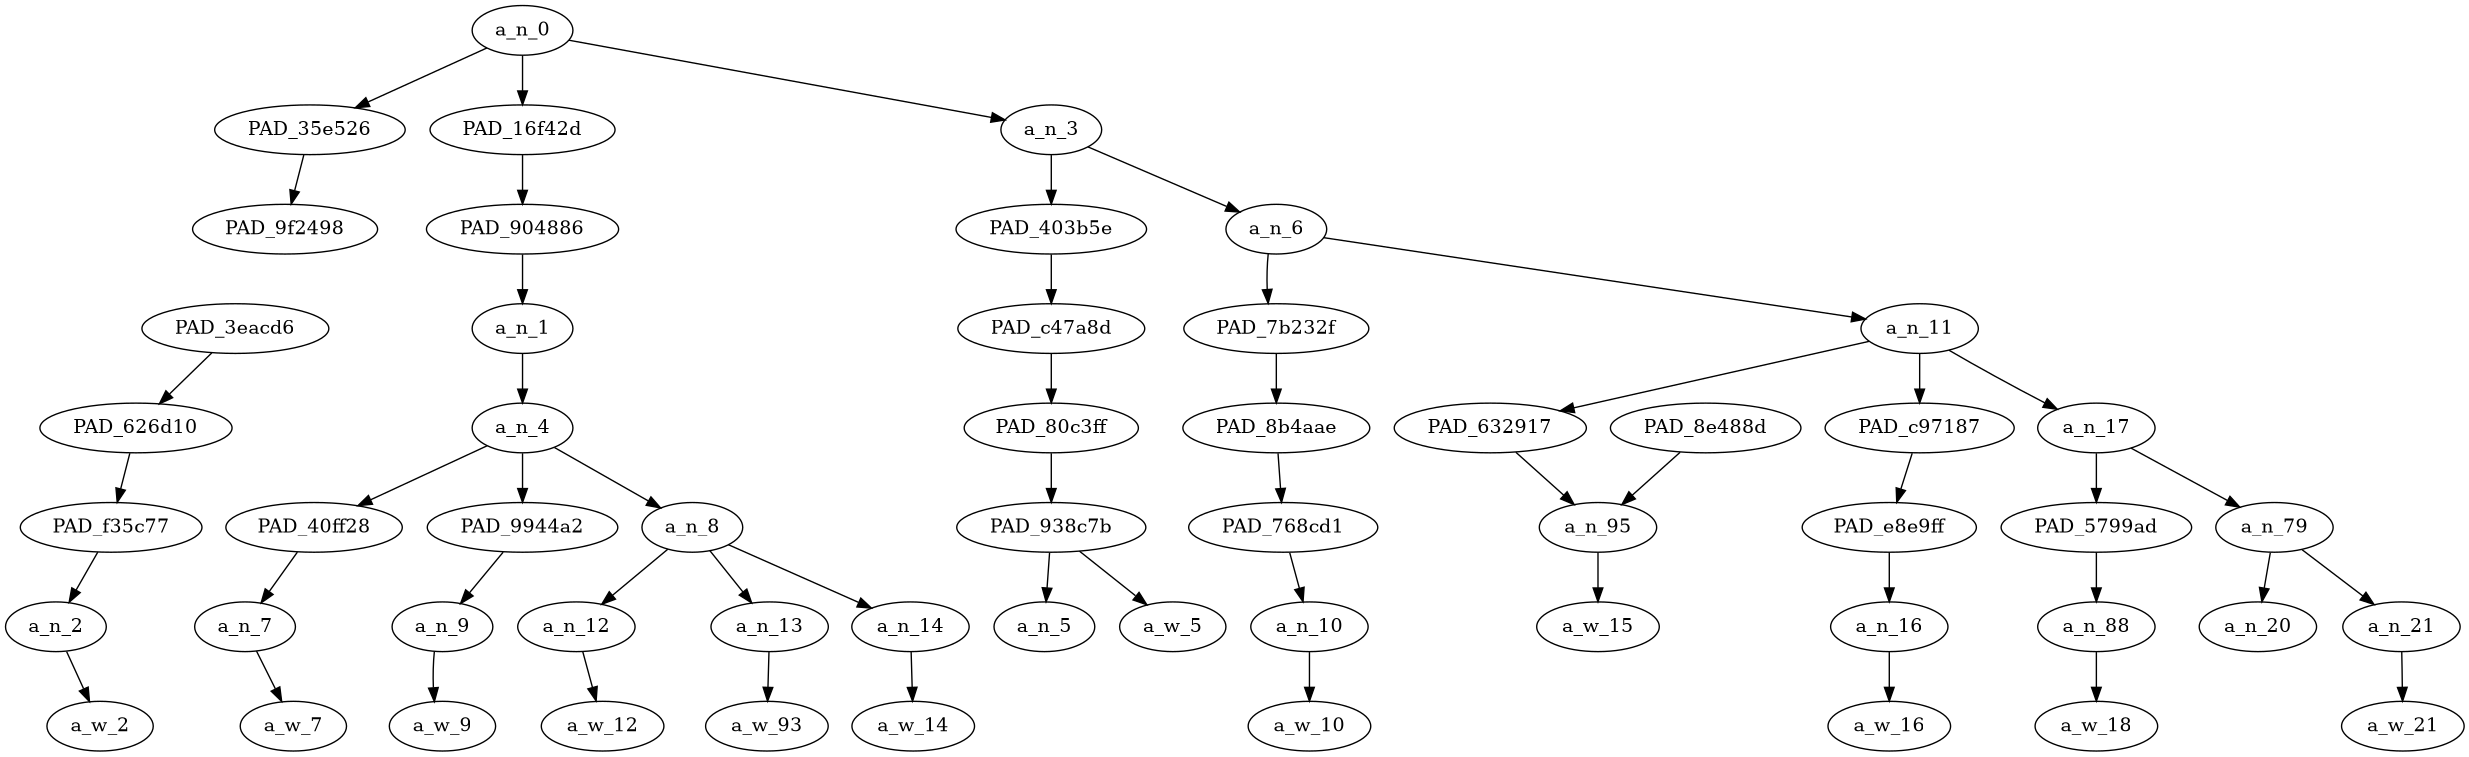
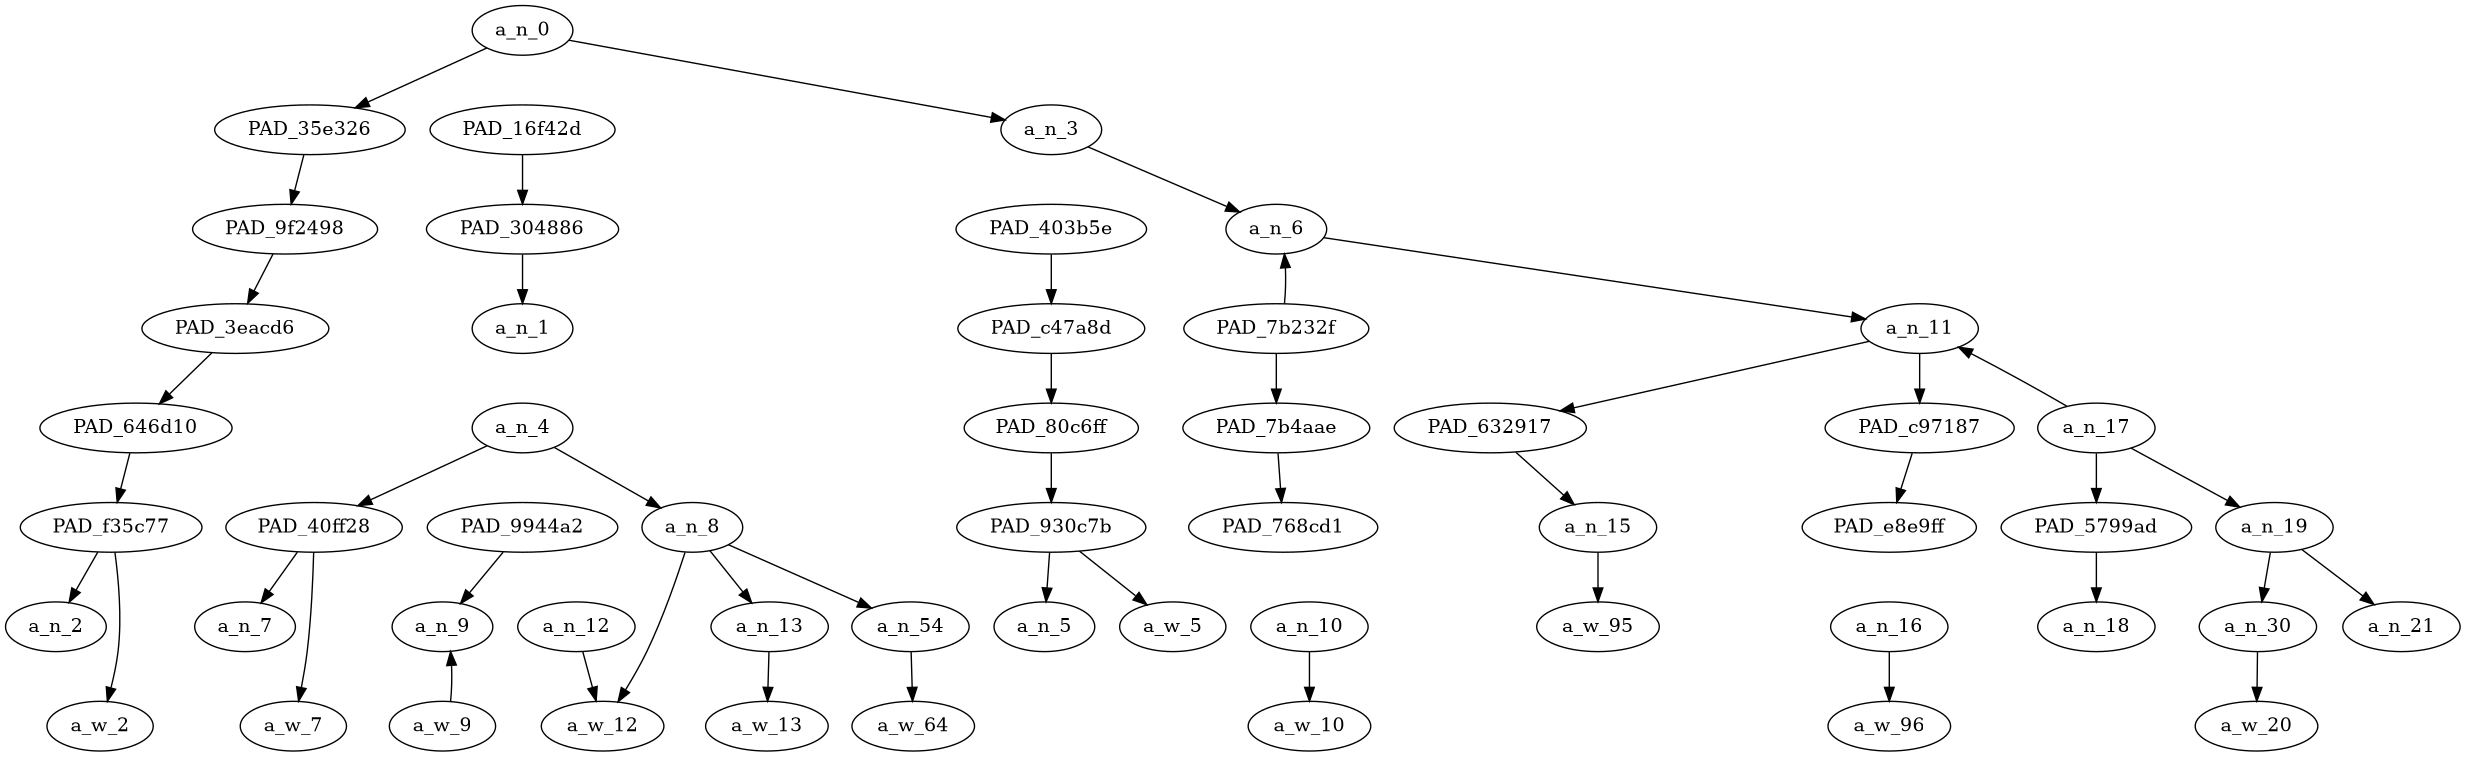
  strict digraph {
    node [div_dir=1 index=0 level=1 text_span="[5]" value=0.03366070]
    a_n_0 [level=7 text_span="[0, 1, 2, 3, 4, 5, 6, 7, 8, 9, 10, 11, 12]" value=1.00000004]
-   PAD_35e326 [div_dir=-1 index=1 level=6 label=PAD_35e526]
+   PAD_35e326 [div_dir=-1 index=1 level=6]
    PAD_16f42d [level=6 text_span="[0, 1, 2, 3, 4]" value=0.67697091]
    a_n_3 [index=2 level=6 text_span="[6, 7, 8, 9, 10, 11, 12]" value=0.28725736]
    PAD_9f2498 [div_dir=-1 index=1 level=5]
-   PAD_304886 [level=5 text_span="[0, 1, 2, 3, 4]" value=0.67697091 label=PAD_904886]
+   PAD_304886 [level=5 text_span="[0, 1, 2, 3, 4]" value=0.67697091]
    PAD_403b5e [index=2 level=5 text_span="[6]" value=0.04114589]
    a_n_6 [index=3 level=5 text_span="[7, 8, 9, 10, 11, 12]" value=0.24576478]
    PAD_3eacd6 [div_dir=-1 index=1 level=4]
    a_n_1 [level=4 text_span="[0, 1, 2, 3, 4]" value=0.67697091]
    PAD_c47a8d [index=2 level=4 text_span="[6]" value=0.04114589]
    PAD_7b232f [index=3 level=4 text_span="[7]" value=0.03483816]
    a_n_11 [index=4 level=4 text_span="[8, 9, 10, 11, 12]" value=0.21070494]
-   PAD_626d10 [div_dir=-1 index=1 level=3]
+   PAD_626d10 [div_dir=-1 index=1 level=3 label=PAD_646d10]
    PAD_f35c77 [div_dir=-1 index=3 level=2]
    a_n_2 [div_dir=-1 index=5]
    a_w_2 [div_dir=0 index=5 level=0 value=and]
    a_n_4 [level=3 text_span="[0, 1, 2, 3, 4]" value=0.67410612]
    PAD_40ff28 [level=2 text_span="[0]" value=0.08646352]
    PAD_9944a2 [index=2 level=2 text_span="[4]" value=0.04458630]
    a_n_8 [index=1 level=2 text_span="[1, 2, 3]" value=0.54019151]
    a_n_7 [text_span="[0]" value=0.08646352]
    a_n_9 [index=4 text_span="[4]" value=0.04458630]
    a_n_12 [div_dir=-1 index=1 text_span="[1]" value=0.07580223]
    a_n_13 [index=2 text_span="[2]" value=0.38217107]
-   a_n_14 [index=3 text_span="[3]" value=0.07912629]
+   a_n_14 [index=3 text_span="[3]" value=0.07912629 label=a_n_54]
    a_w_7 [div_dir=0 level=0 text_span="[0]" value=post]
    a_w_9 [div_dir=0 index=4 level=0 text_span="[4]" value=again]
    a_w_12 [div_dir=0 index=1 level=0 text_span="[1]" value=that]
-   a_w_13 [div_dir=0 index=2 level=0 text_span="[2]" value=kike label=a_w_93]
-   a_w_14 [div_dir=0 index=3 level=0 text_span="[3]" value=star]
-   PAD_80c6ff [index=2 level=3 text_span="[6]" value=0.04114589 label=PAD_80c3ff]
-   PAD_8b4aae [index=3 level=3 text_span="[7]" value=0.03483816]
+   a_w_13 [div_dir=0 index=2 level=0 text_span="[2]" value=kike]
+   a_w_14 [div_dir=0 index=3 level=0 text_span="[3]" value=star label=a_w_64]
+   PAD_80c6ff [index=2 level=3 text_span="[6]" value=0.04114589]
+   PAD_8b4aae [index=3 level=3 text_span="[7]" value=0.03483816 label=PAD_7b4aae]
    PAD_632917 [div_dir=-1 index=4 level=3 text_span="[8]" value=0.04988053]
    PAD_c97187 [index=5 level=3 text_span="[9]" value=0.03671820]
    a_n_17 [index=6 level=3 text_span="[10, 11, 12]" value=0.12391939]
-   PAD_930c7b [index=4 level=2 text_span="[6]" value=0.04114589 label=PAD_938c7b]
+   PAD_930c7b [index=4 level=2 text_span="[6]" value=0.04114589]
    a_n_5 [index=6 text_span="[6]" value=0.04114589]
    a_w_5 [div_dir=0 index=6 level=0 text_span="[6]" value=you]
    PAD_768cd1 [index=5 level=2 text_span="[7]" value=0.03483816]
-   a_n_15 [div_dir=-1 index=8 text_span="[8]" value=0.04988053 label=a_n_95]
+   a_n_15 [div_dir=-1 index=8 text_span="[8]" value=0.04988053]
    PAD_e8e9ff [index=7 level=2 text_span="[9]" value=0.03671820]
    PAD_5799ad [index=8 level=2 text_span="[10]" value=0.03318125]
-   a_n_19 [index=9 level=2 text_span="[11, 12]" value=0.09052908 label=a_n_79]
+   a_n_19 [index=9 level=2 text_span="[11, 12]" value=0.09052908]
    a_n_10 [index=7 text_span="[7]" value=0.03483816]
    a_w_10 [div_dir=0 index=7 level=0 text_span="[7]" value=can]
-   PAD_8e488d [div_dir=-1 index=6 level=2 text_span="[8]" value=0.04988053]
    a_n_16 [index=9 text_span="[9]" value=0.03671820]
-   a_n_18 [index=10 text_span="[10]" value=0.03318125 label=a_n_88]
-   a_n_20 [index=11 text_span="[11]" value=0.03660998]
+   a_n_18 [index=10 text_span="[10]" value=0.03318125]
+   a_n_20 [index=11 text_span="[11]" value=0.03660998 label=a_n_30]
    a_n_21 [index=12 text_span="[12]" value=0.05368031]
-   a_w_15 [div_dir=0 index=8 level=0 text_span="[8]" value=wear]
-   a_w_16 [div_dir=0 index=9 level=0 text_span="[9]" value=them]
-   a_w_18 [div_dir=0 index=10 level=0 text_span="[10]" value=in]
-   a_w_21 [div_dir=0 index=12 level=0 text_span="[12]" value=oven]
+   a_w_15 [div_dir=0 index=8 level=0 text_span="[8]" value=wear label=a_w_95]
+   a_w_16 [div_dir=0 index=9 level=0 text_span="[9]" value=them label=a_w_96]
+   a_w_20 [div_dir=0 index=11 level=0 text_span="[11]" value=the]
    a_n_0 -> PAD_35e326
-   a_n_0 -> PAD_16f42d
    a_n_0 -> a_n_3
    PAD_35e326 -> PAD_9f2498
    PAD_16f42d -> PAD_304886
-   a_n_3 -> PAD_403b5e
    a_n_3 -> a_n_6
+   PAD_9f2498 -> PAD_3eacd6
    PAD_304886 -> a_n_1
    PAD_403b5e -> PAD_c47a8d
-   a_n_6 -> PAD_7b232f
+   PAD_7b232f -> a_n_6
    a_n_6 -> a_n_11
    PAD_3eacd6 -> PAD_626d10
-   a_n_1 -> a_n_4
    PAD_c47a8d -> PAD_80c6ff
    PAD_7b232f -> PAD_8b4aae
    a_n_11 -> PAD_632917
    a_n_11 -> PAD_c97187
-   a_n_11 -> a_n_17
+   a_n_17 -> a_n_11
    PAD_626d10 -> PAD_f35c77
    PAD_f35c77 -> a_n_2
-   a_n_2 -> a_w_2
+   PAD_f35c77 -> a_w_2
    a_n_4 -> PAD_40ff28
-   a_n_4 -> PAD_9944a2
    a_n_4 -> a_n_8
    PAD_40ff28 -> a_n_7
    PAD_9944a2 -> a_n_9
-   a_n_8 -> a_n_12
+   a_n_8 -> a_w_12
    a_n_8 -> a_n_13
    a_n_8 -> a_n_14
-   a_n_7 -> a_w_7
-   a_n_9 -> a_w_9
+   PAD_40ff28 -> a_w_7
+   a_w_9 -> a_n_9
    a_n_12 -> a_w_12
    a_n_13 -> a_w_13
    a_n_14 -> a_w_14
    PAD_80c6ff -> PAD_930c7b
    PAD_8b4aae -> PAD_768cd1
    PAD_632917 -> a_n_15
    PAD_c97187 -> PAD_e8e9ff
    a_n_17 -> PAD_5799ad
    a_n_17 -> a_n_19
    PAD_930c7b -> a_n_5
    PAD_930c7b -> a_w_5
-   PAD_768cd1 -> a_n_10
    a_n_15 -> a_w_15
-   PAD_e8e9ff -> a_n_16
    PAD_5799ad -> a_n_18
    a_n_19 -> a_n_20
    a_n_19 -> a_n_21
    a_n_10 -> a_w_10
-   PAD_8e488d -> a_n_15
    a_n_16 -> a_w_16
-   a_n_18 -> a_w_18
-   a_n_21 -> a_w_21
+   a_n_20 -> a_w_20
  }
